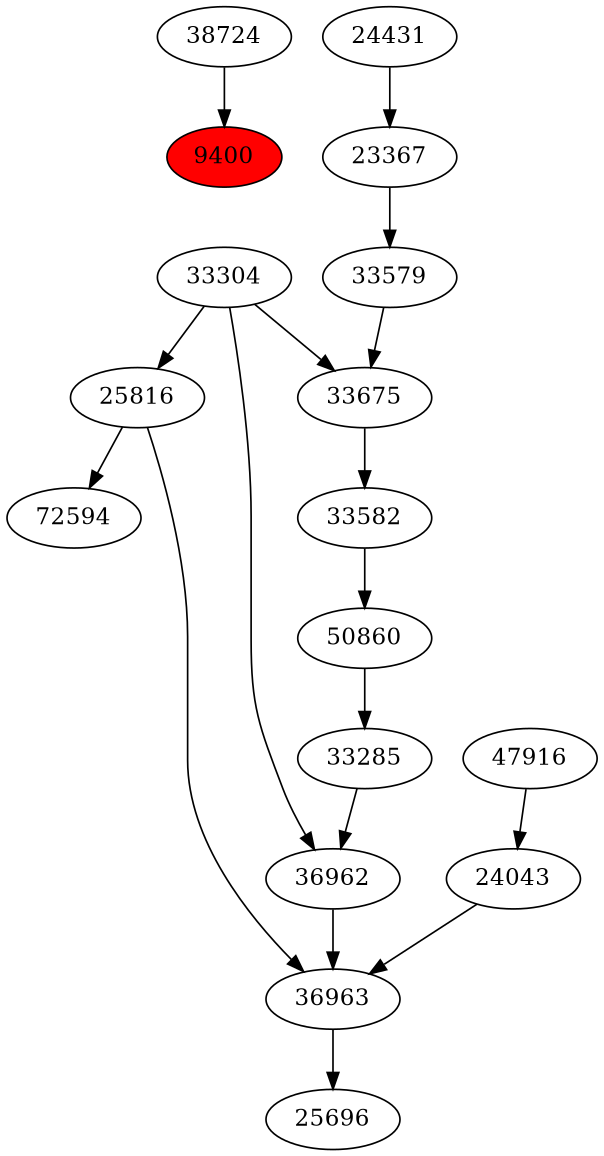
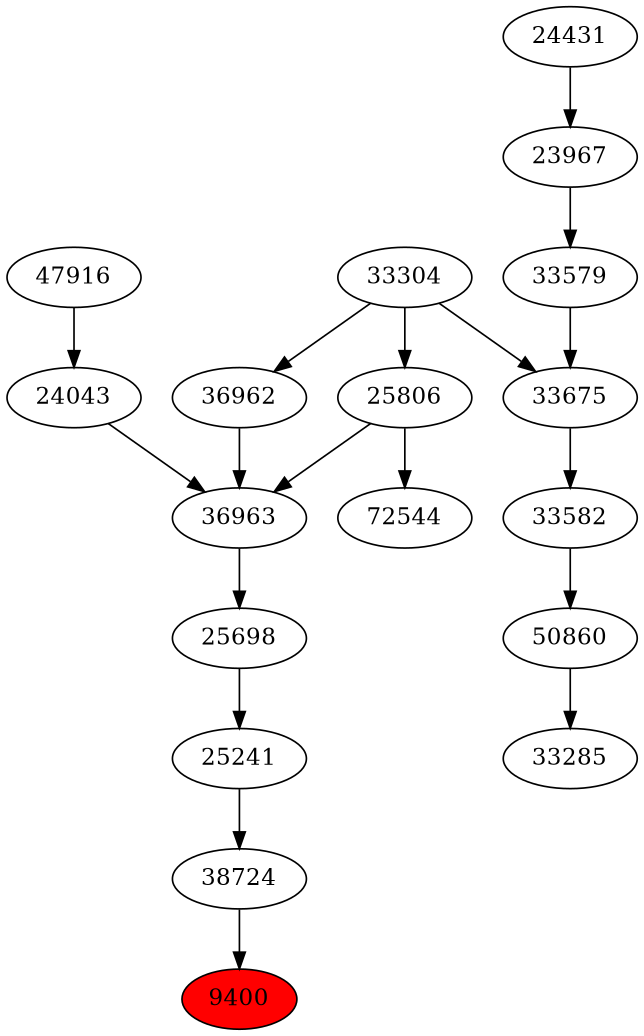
  strict digraph {
    n1 [fillcolor=red label=9400 style=filled]
    n2 [label=38724]
+   n3 [label=25241]
    n4 [label=24043]
    n5 [label=36963]
-   n6 [label=25696]
+   n6 [label=25698]
    n7 [label=47916]
-   n8 [label=72594]
+   n8 [label=72544]
    n9 [label=36962]
-   n10 [label=25816]
+   n10 [label=25806]
    n11 [label=50860]
    n12 [label=33285]
    n13 [label=33304]
    n14 [label=33675]
    n15 [label=33582]
    n16 [label=33579]
-   n17 [label=23367]
+   n17 [label=23967]
    n18 [label=24431]
    n2 -> n1
+   n3 -> n2
    n4 -> n5
    n5 -> n6
+   n6 -> n3
    n7 -> n4
    n9 -> n5
    n10 -> n5
    n10 -> n8
    n11 -> n12
-   n12 -> n9
    n13 -> n9
    n13 -> n10
    n13 -> n14
    n14 -> n15
    n15 -> n11
    n16 -> n14
    n17 -> n16
    n18 -> n17
  }
